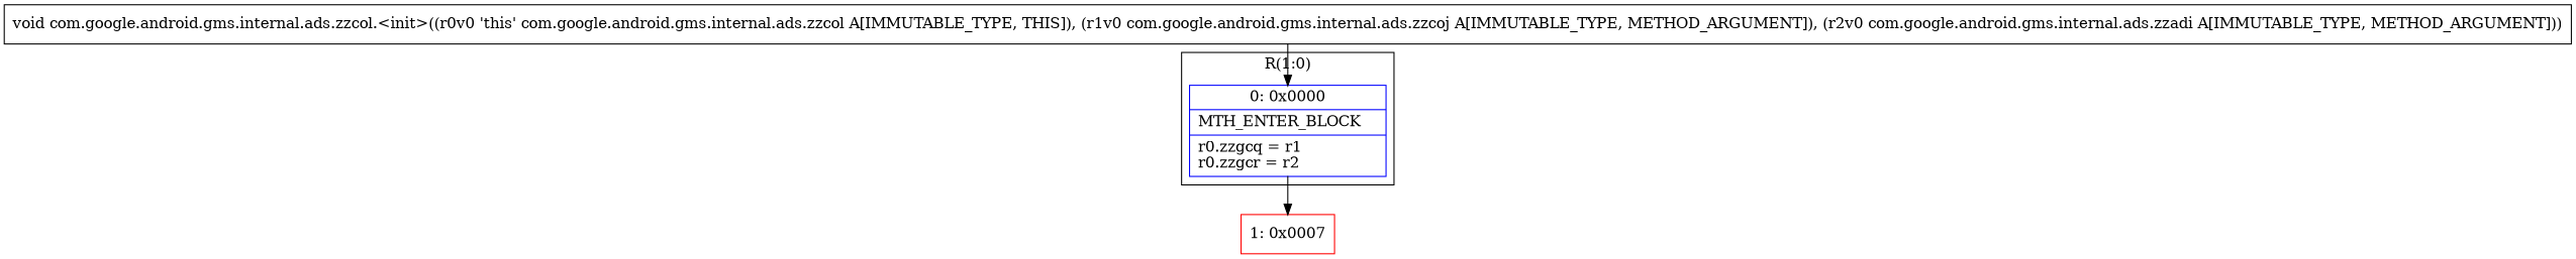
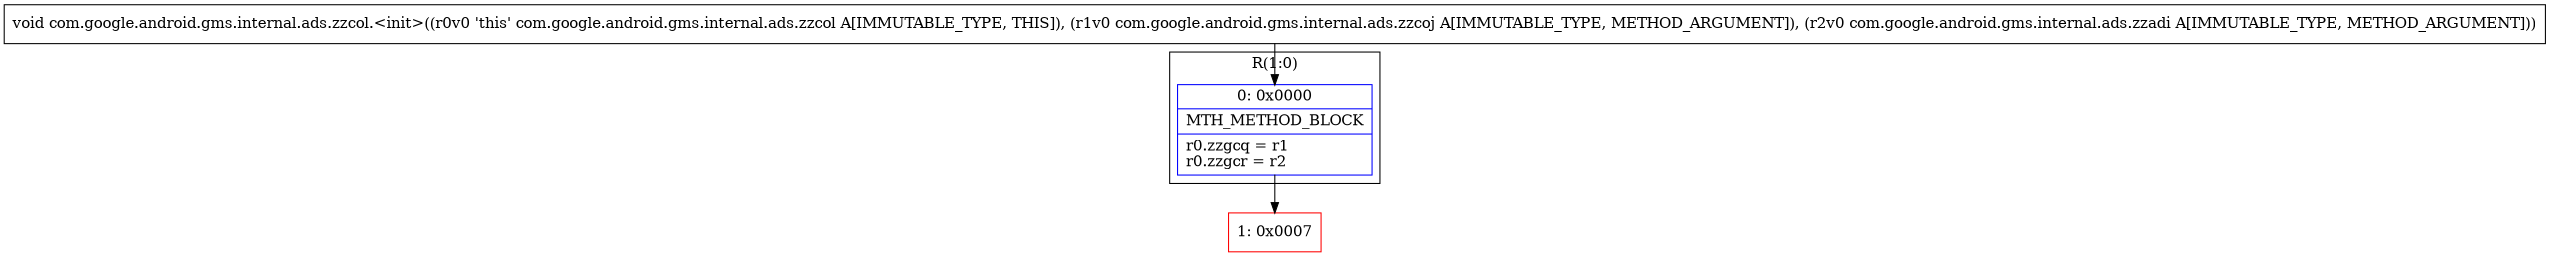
  digraph {
    node [shape=record]
-   n1 [color=blue label="{0\:\ 0x0000|MTH_ENTER_BLOCK\l|r0.zzgcq = r1\lr0.zzgcr = r2\l}"]
+   n1 [color=blue label="{0\:\ 0x0000|MTH_METHOD_BLOCK\l|r0.zzgcq = r1\lr0.zzgcr = r2\l}"]
    n2 [color=red label="{1\:\ 0x0007}"]
    n3 [label="{void com.google.android.gms.internal.ads.zzcol.\<init\>((r0v0 'this' com.google.android.gms.internal.ads.zzcol A[IMMUTABLE_TYPE, THIS]), (r1v0 com.google.android.gms.internal.ads.zzcoj A[IMMUTABLE_TYPE, METHOD_ARGUMENT]), (r2v0 com.google.android.gms.internal.ads.zzadi A[IMMUTABLE_TYPE, METHOD_ARGUMENT])) }"]
    subgraph cluster_1 {
      label="R(1:0)"
      n1
    }
    n1 -> n2
    n3 -> n1
  }
